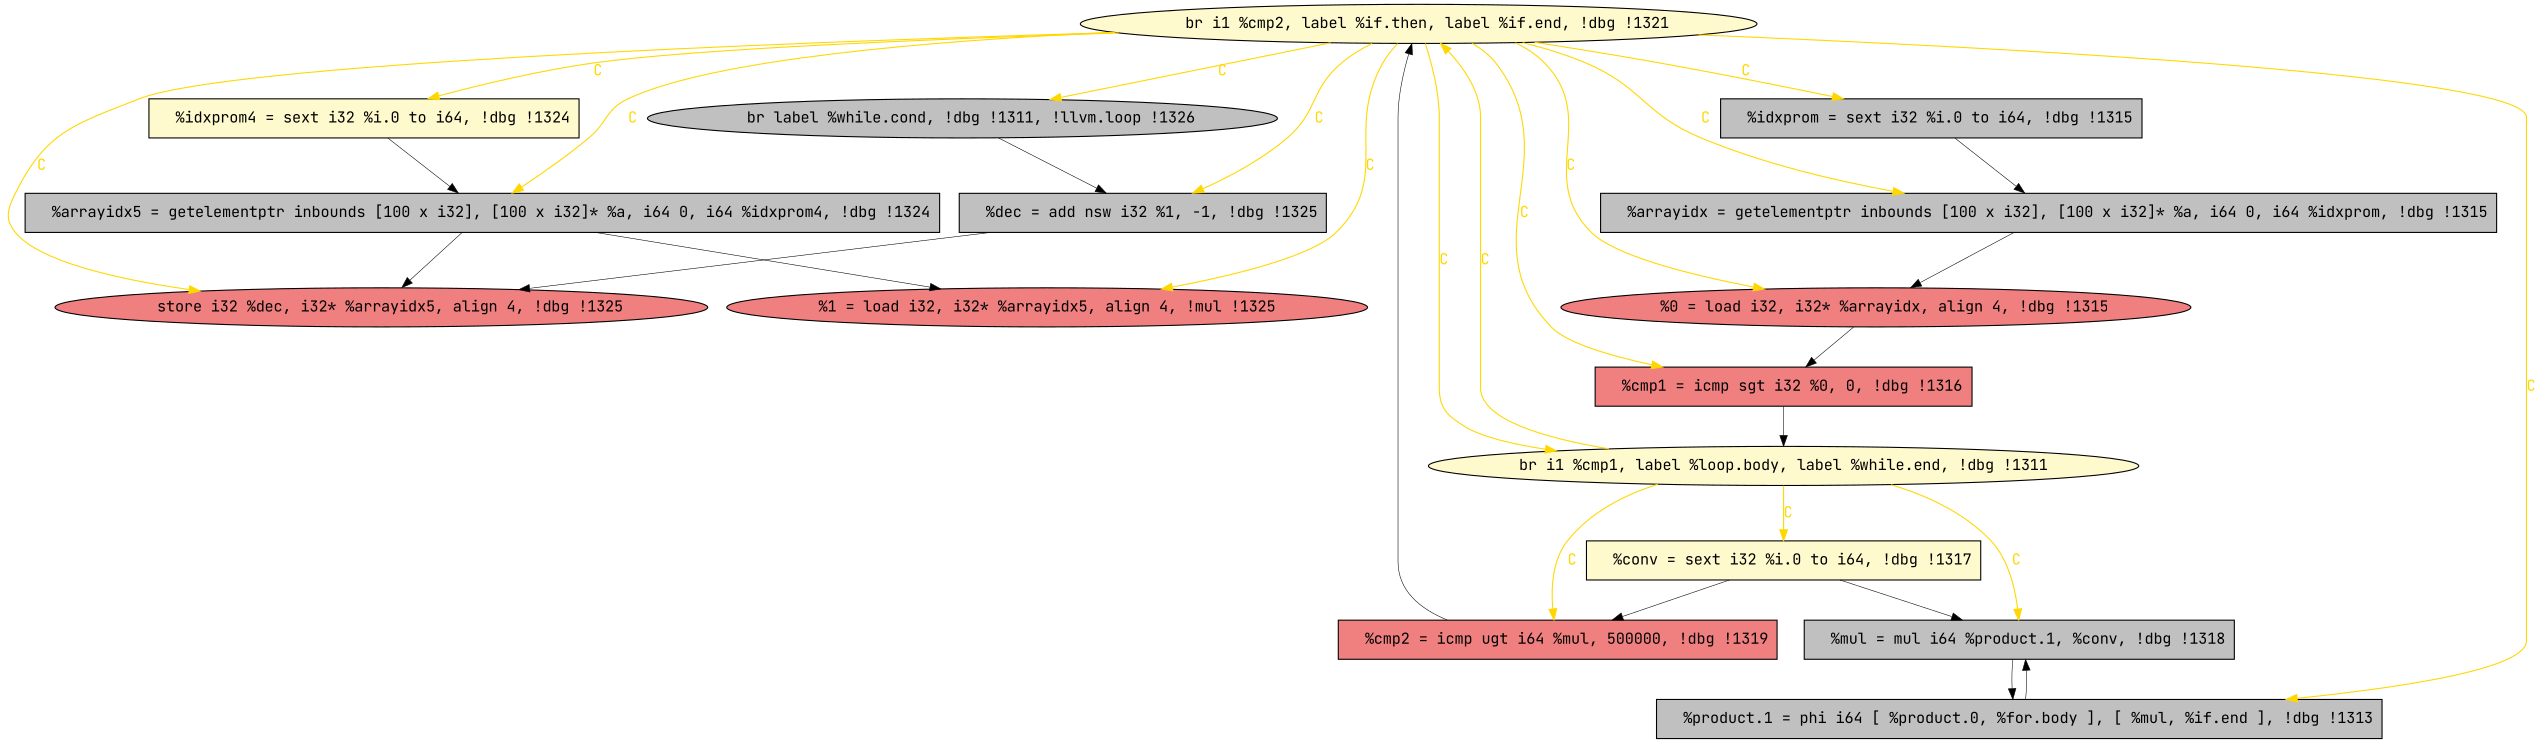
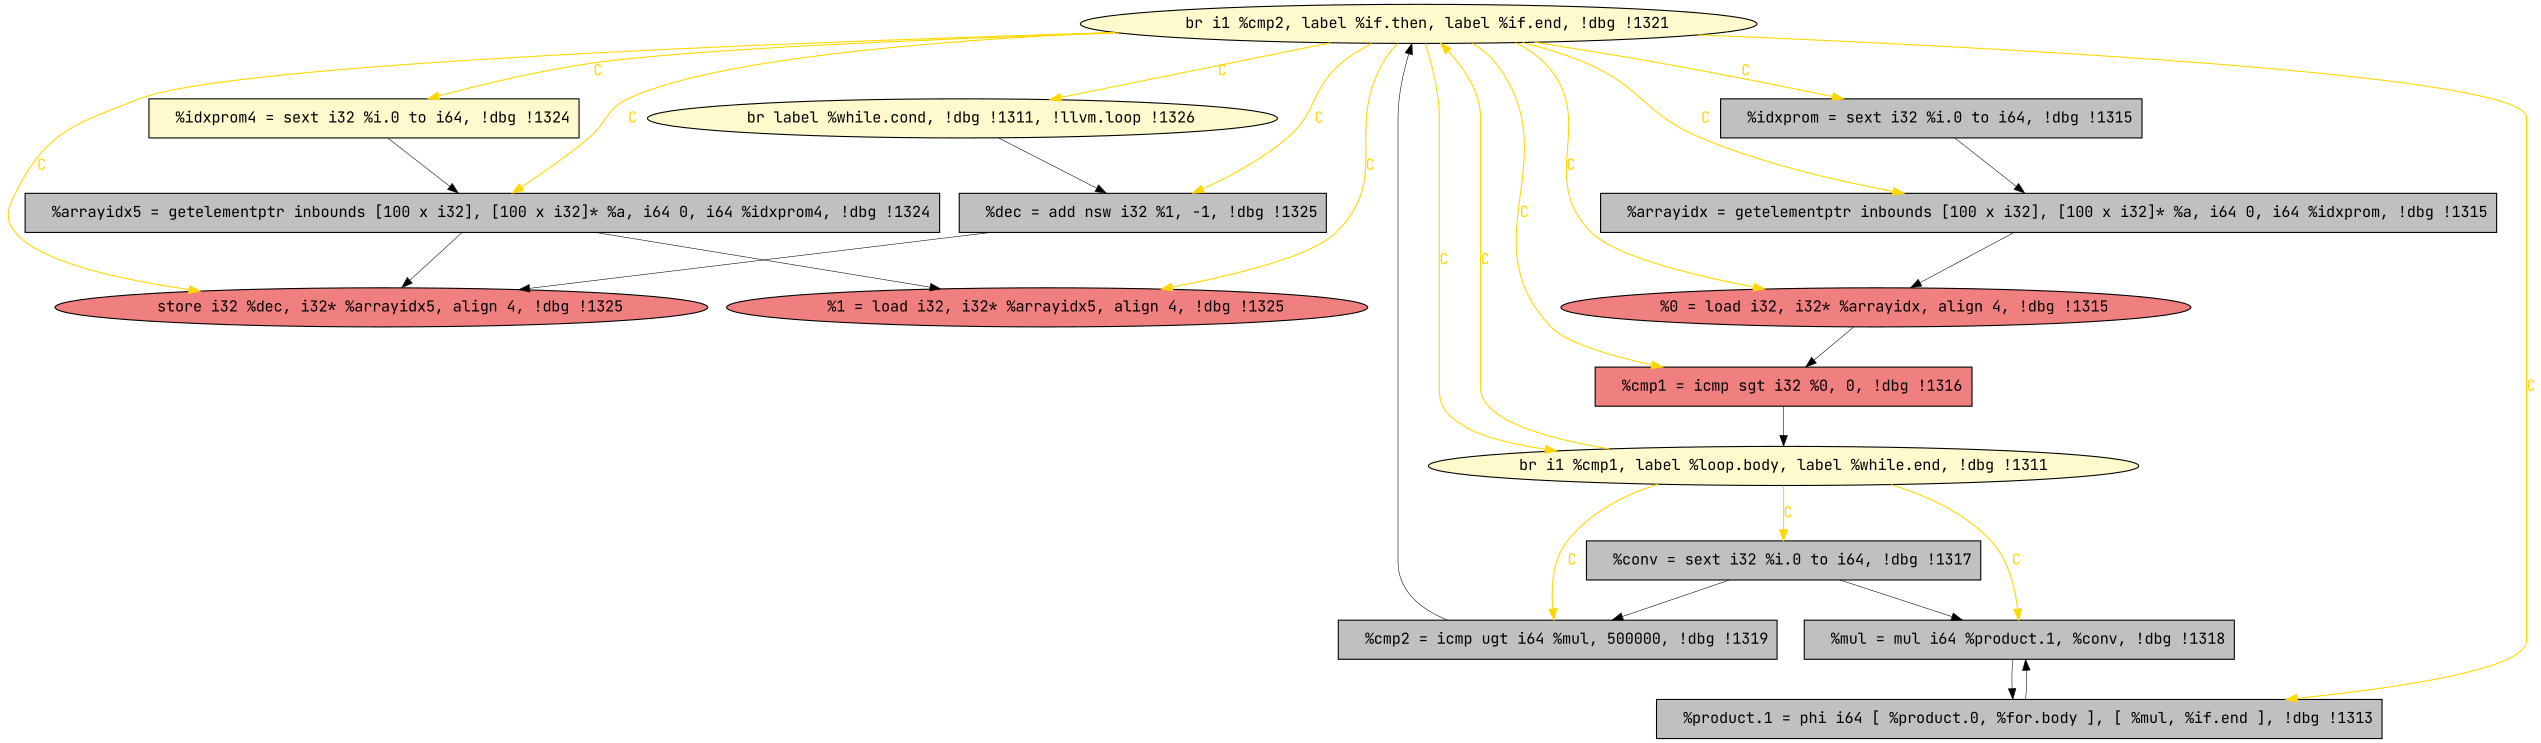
  digraph {
    fontname="JetBrains Mono"
    node [fillcolor=grey fontname="JetBrains Mono" shape=rectangle style=filled]
    edge [color=gold fontcolor=gold fontname="JetBrains Mono" penwidth=1.0 style=solid]
    n1 [label="  %dec = add nsw i32 %1, -1, !dbg !1325"]
    n2 [fillcolor=lightcoral label="  store i32 %dec, i32* %arrayidx5, align 4, !dbg !1325" shape=ellipse]
    n3 [label="  %arrayidx5 = getelementptr inbounds [100 x i32], [100 x i32]* %a, i64 0, i64 %idxprom4, !dbg !1324"]
-   n4 [fillcolor=lightcoral label="%1 = load i32, i32* %arrayidx5, align 4, !mul !1325" shape=ellipse]
-   n5 [fillcolor=lightcoral label="  %cmp2 = icmp ugt i64 %mul, 500000, !dbg !1319"]
+   n4 [fillcolor=lightcoral label="  %1 = load i32, i32* %arrayidx5, align 4, !dbg !1325" shape=ellipse]
+   n5 [label="  %cmp2 = icmp ugt i64 %mul, 500000, !dbg !1319"]
    n6 [fillcolor=lemonchiffon label="  br i1 %cmp2, label %if.then, label %if.end, !dbg !1321" shape=ellipse]
    n7 [label="  %idxprom = sext i32 %i.0 to i64, !dbg !1315"]
    n8 [label="  %arrayidx = getelementptr inbounds [100 x i32], [100 x i32]* %a, i64 0, i64 %idxprom, !dbg !1315"]
-   n9 [label="  br label %while.cond, !dbg !1311, !llvm.loop !1326" shape=ellipse]
+   n9 [fillcolor=lemonchiffon label="  br label %while.cond, !dbg !1311, !llvm.loop !1326" shape=ellipse]
    n10 [fillcolor=lemonchiffon label="br i1 %cmp1, label %loop.body, label %while.end, !dbg !1311" shape=ellipse]
    n11 [fillcolor=lightcoral label="  %0 = load i32, i32* %arrayidx, align 4, !dbg !1315" shape=ellipse]
    n12 [fillcolor=lightcoral label="  %cmp1 = icmp sgt i32 %0, 0, !dbg !1316"]
    n13 [fillcolor=lemonchiffon label="  %idxprom4 = sext i32 %i.0 to i64, !dbg !1324"]
    n14 [label="  %product.1 = phi i64 [ %product.0, %for.body ], [ %mul, %if.end ], !dbg !1313"]
-   n15 [fillcolor=lemonchiffon label="  %conv = sext i32 %i.0 to i64, !dbg !1317"]
+   n15 [label="  %conv = sext i32 %i.0 to i64, !dbg !1317"]
    n16 [label="  %mul = mul i64 %product.1, %conv, !dbg !1318"]
    n1 -> n2 [color=black fontcolor=black penwidth=0.5]
    n3 -> n2 [color=black fontcolor=black penwidth=0.5]
    n3 -> n4 [color=black fontcolor=black penwidth=0.5]
    n5 -> n6 [color=black fontcolor=black penwidth=0.5]
    n6 -> n1 [label=C]
    n6 -> n2 [label=C]
    n6 -> n3 [label=C]
    n6 -> n4 [label=C]
    n6 -> n7 [label=C]
    n6 -> n8 [label=C]
    n6 -> n9 [label=C]
    n6 -> n10 [label=C]
    n6 -> n11 [label=C]
    n6 -> n12 [label=C]
    n6 -> n13 [label=C]
    n6 -> n14 [label=C]
    n7 -> n8 [color=black fontcolor=black penwidth=0.5]
    n8 -> n11 [color=black fontcolor=black penwidth=0.5]
    n9 -> n1 [color=black fontcolor=black penwidth=0.5]
    n10 -> n5 [label=C]
    n10 -> n6 [label=C]
    n10 -> n15 [label=C]
    n10 -> n16 [label=C]
    n11 -> n12 [color=black fontcolor=black penwidth=0.5]
    n12 -> n10 [color=black fontcolor=black penwidth=0.5]
    n13 -> n3 [color=black fontcolor=black penwidth=0.5]
    n14 -> n16 [color=black fontcolor=black penwidth=0.5]
    n15 -> n5 [color=black fontcolor=black penwidth=0.5]
    n15 -> n16 [color=black fontcolor=black penwidth=0.5]
    n16 -> n14 [color=black fontcolor=black penwidth=0.5]
  }
